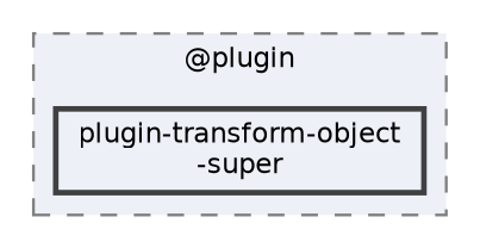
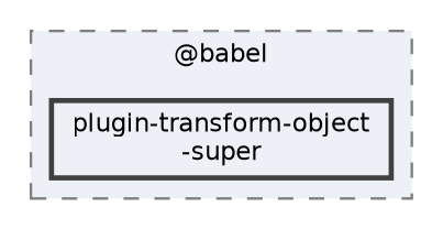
  digraph {
    compound=true
    n1 [color=grey25 fillcolor="#edf0f7" fontname=Helvetica fontsize=10 height=0.2 label="plugin-transform-object\l-super" shape=box style="filled,bold" width=0.4]
    subgraph cluster_1 {
      bgcolor="#edf0f7"
      fontname=Helvetica
      fontsize=10
-     label="@plugin"
+     label="@babel"
      pencolor=grey50
      style="filled,dashed"
      n1
    }
  }
